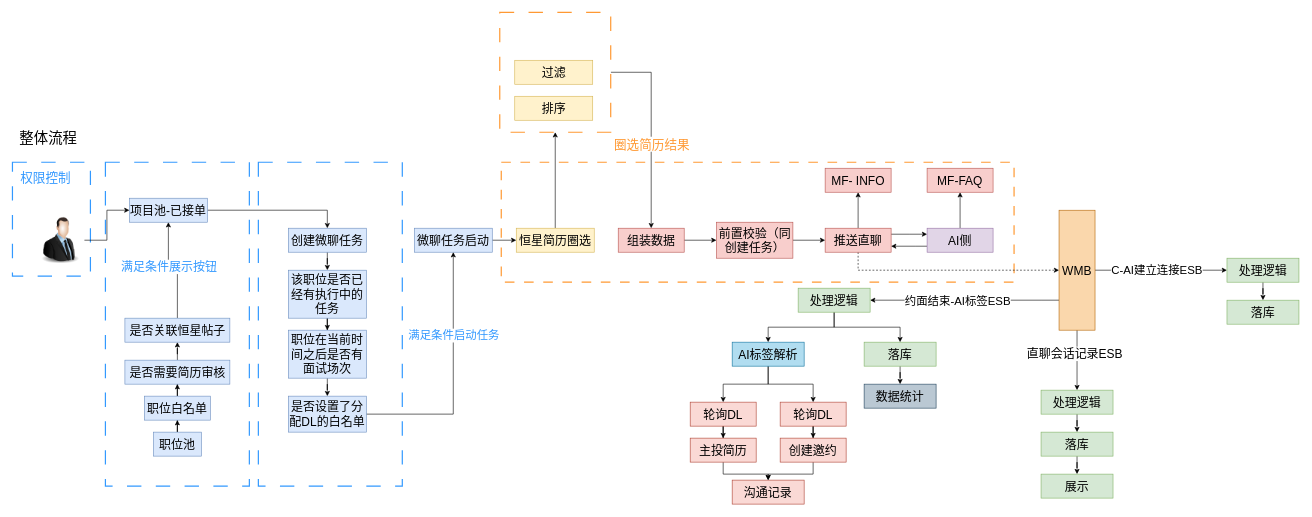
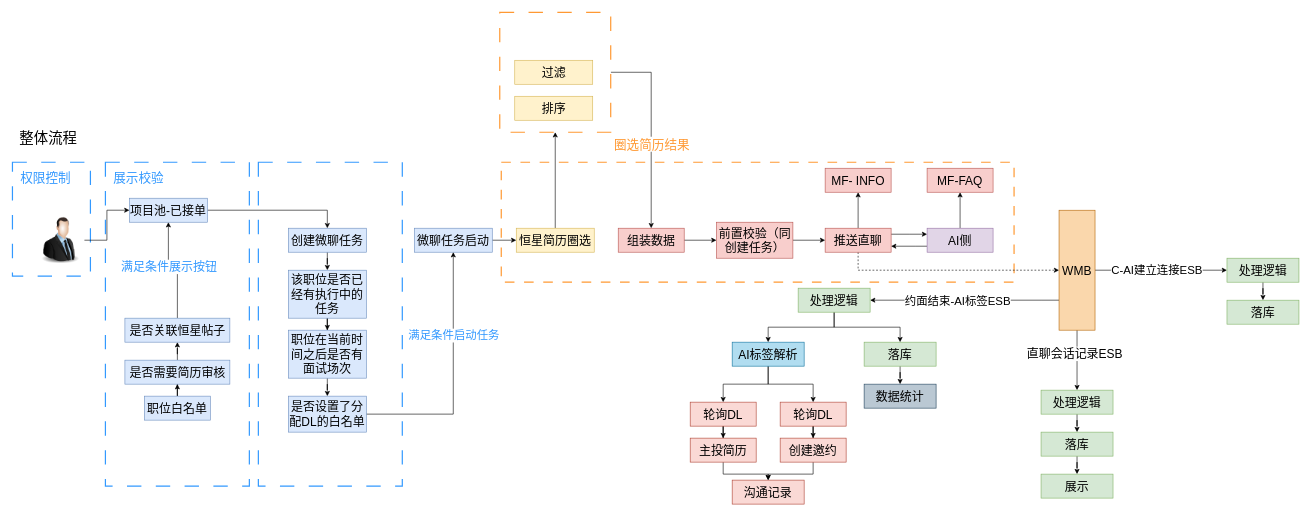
  <mxCell id="0" />
  <mxCell id="1" parent="0" />
  <mxCell id="2" value="" style="rounded=0;whiteSpace=wrap;html=1;dashed=1;dashPattern=8 8;strokeColor=#FF9933;strokeWidth=2;" parent="1" vertex="1"><mxGeometry x="835" y="270" width="855" height="200" as="geometry" /></mxCell>
  <mxCell id="3" style="edgeStyle=orthogonalEdgeStyle;rounded=0;orthogonalLoop=1;jettySize=auto;html=1;entryX=0.5;entryY=0;entryDx=0;entryDy=0;" edge="1" parent="1" source="5" target="17"><mxGeometry relative="1" as="geometry" /></mxCell>
  <mxCell id="4" value="圈选简历结果" style="edgeLabel;html=1;align=center;verticalAlign=middle;resizable=0;points=[];fontSize=21;fontColor=#FF9933;" vertex="1" connectable="0" parent="3"><mxGeometry x="0.022" y="-1" relative="1" as="geometry"><mxPoint x="1" y="20" as="offset" /></mxGeometry></mxCell>
  <mxCell id="5" value="" style="rounded=0;whiteSpace=wrap;html=1;dashed=1;strokeWidth=2;strokeColor=#FF9933;dashPattern=12 12;" vertex="1" parent="1"><mxGeometry x="832.5" y="20" width="185" height="200" as="geometry" /></mxCell>
  <mxCell id="6" value="" style="rounded=0;whiteSpace=wrap;html=1;dashed=1;strokeWidth=2;strokeColor=#3399FF;dashPattern=12 12;" vertex="1" parent="1"><mxGeometry x="430" y="270" width="240" height="540" as="geometry" /></mxCell>
  <mxCell id="7" value="" style="rounded=0;whiteSpace=wrap;html=1;dashed=1;strokeWidth=2;strokeColor=#3399FF;dashPattern=12 12;" vertex="1" parent="1"><mxGeometry x="20" y="270" width="130" height="190" as="geometry" /></mxCell>
  <mxCell id="8" value="" style="rounded=0;whiteSpace=wrap;html=1;dashed=1;strokeWidth=2;strokeColor=#3399FF;dashPattern=12 12;" vertex="1" parent="1"><mxGeometry x="175" y="270" width="240" height="540" as="geometry" /></mxCell>
  <mxCell id="9" style="edgeStyle=orthogonalEdgeStyle;rounded=0;orthogonalLoop=1;jettySize=auto;html=1;entryX=0;entryY=0.5;entryDx=0;entryDy=0;" edge="1" parent="1" source="10" target="46"><mxGeometry relative="1" as="geometry" /></mxCell>
  <mxCell id="10" value="" style="image;html=1;image=img/lib/clip_art/people/Suit_Man_128x128.png;rounded=0;" parent="1" vertex="1"><mxGeometry x="60" y="360" width="80" height="80" as="geometry" /></mxCell>
  <mxCell id="11" value="整体流程" style="text;html=1;strokeColor=none;fillColor=none;align=center;verticalAlign=middle;whiteSpace=wrap;rounded=0;fontSize=24;" parent="1" vertex="1"><mxGeometry x="20" y="210" width="120" height="40" as="geometry" /></mxCell>
  <mxCell id="12" value="" style="edgeStyle=orthogonalEdgeStyle;rounded=0;orthogonalLoop=1;jettySize=auto;html=1;" edge="1" parent="1" source="13" target="61"><mxGeometry relative="1" as="geometry" /></mxCell>
  <mxCell id="13" value="创建微聊任务" style="whiteSpace=wrap;html=1;verticalAlign=middle;labelBackgroundColor=none;fontSize=20;fillColor=#dae8fc;strokeColor=#6c8ebf;rounded=0;" parent="1" vertex="1"><mxGeometry x="480" y="380" width="130" height="40" as="geometry" /></mxCell>
  <mxCell id="14" style="edgeStyle=orthogonalEdgeStyle;rounded=0;orthogonalLoop=1;jettySize=auto;html=1;" edge="1" parent="1" source="15" target="5"><mxGeometry relative="1" as="geometry" /></mxCell>
  <mxCell id="15" value="恒星简历圈选" style="whiteSpace=wrap;html=1;verticalAlign=middle;labelBackgroundColor=none;fontSize=20;fillColor=#fff2cc;strokeColor=#d6b656;rounded=0;" parent="1" vertex="1"><mxGeometry x="860" y="380" width="130" height="40" as="geometry" /></mxCell>
  <mxCell id="16" value="" style="edgeStyle=orthogonalEdgeStyle;rounded=0;orthogonalLoop=1;jettySize=auto;html=1;" edge="1" parent="1" source="17" target="83"><mxGeometry relative="1" as="geometry" /></mxCell>
  <mxCell id="17" value="组装数据" style="whiteSpace=wrap;html=1;verticalAlign=middle;labelBackgroundColor=none;fontSize=20;fillColor=#f8cecc;strokeColor=#b85450;rounded=0;" parent="1" vertex="1"><mxGeometry x="1030" y="380" width="110" height="40" as="geometry" /></mxCell>
  <mxCell id="18" value="" style="edgeStyle=orthogonalEdgeStyle;rounded=0;orthogonalLoop=1;jettySize=auto;html=1;" parent="1" source="21" target="34" edge="1"><mxGeometry relative="1" as="geometry"><Array as="points"><mxPoint x="1515" y="390" /><mxPoint x="1515" y="390" /></Array></mxGeometry></mxCell>
  <mxCell id="19" style="edgeStyle=orthogonalEdgeStyle;rounded=0;orthogonalLoop=1;jettySize=auto;html=1;entryX=0;entryY=0.5;entryDx=0;entryDy=0;dashed=1;" parent="1" source="21" target="28" edge="1"><mxGeometry relative="1" as="geometry"><Array as="points"><mxPoint x="1430" y="450" /></Array></mxGeometry></mxCell>
  <mxCell id="20" style="edgeStyle=orthogonalEdgeStyle;rounded=0;orthogonalLoop=1;jettySize=auto;html=1;entryX=0.5;entryY=1;entryDx=0;entryDy=0;" edge="1" parent="1" source="21" target="69"><mxGeometry relative="1" as="geometry" /></mxCell>
  <mxCell id="21" value="推送直聊" style="whiteSpace=wrap;html=1;verticalAlign=middle;labelBackgroundColor=none;fontSize=20;fillColor=#f8cecc;strokeColor=#b85450;rounded=0;" parent="1" vertex="1"><mxGeometry x="1375" y="380" width="110" height="40" as="geometry" /></mxCell>
  <mxCell id="22" style="edgeStyle=orthogonalEdgeStyle;orthogonalLoop=1;jettySize=auto;html=1;entryX=1;entryY=0.5;entryDx=0;entryDy=0;" parent="1" source="28" target="31" edge="1"><mxGeometry relative="1" as="geometry"><Array as="points"><mxPoint x="1745" y="500" /><mxPoint x="1745" y="500" /></Array></mxGeometry></mxCell>
  <mxCell id="23" value="约面结束-AI标签ESB" style="edgeLabel;html=1;align=center;verticalAlign=middle;resizable=0;points=[];fontSize=19;" vertex="1" connectable="0" parent="22"><mxGeometry x="0.071" y="1" relative="1" as="geometry"><mxPoint x="-1" as="offset" /></mxGeometry></mxCell>
  <mxCell id="24" style="edgeStyle=orthogonalEdgeStyle;rounded=0;orthogonalLoop=1;jettySize=auto;html=1;entryX=0.5;entryY=0;entryDx=0;entryDy=0;" edge="1" parent="1" source="28" target="71"><mxGeometry relative="1" as="geometry" /></mxCell>
  <mxCell id="25" value="直聊会话记录ESB" style="edgeLabel;html=1;align=center;verticalAlign=middle;resizable=0;points=[];fontSize=20;" vertex="1" connectable="0" parent="24"><mxGeometry x="-0.238" y="-5" relative="1" as="geometry"><mxPoint as="offset" /></mxGeometry></mxCell>
  <mxCell id="26" style="edgeStyle=orthogonalEdgeStyle;rounded=0;orthogonalLoop=1;jettySize=auto;html=1;entryX=0;entryY=0.5;entryDx=0;entryDy=0;" edge="1" parent="1" source="28" target="76"><mxGeometry relative="1" as="geometry" /></mxCell>
  <mxCell id="27" value="C-AI建立连接ESB" style="edgeLabel;html=1;align=center;verticalAlign=middle;resizable=0;points=[];fontSize=19;" vertex="1" connectable="0" parent="26"><mxGeometry x="-0.176" y="1" relative="1" as="geometry"><mxPoint x="11" y="1" as="offset" /></mxGeometry></mxCell>
  <mxCell id="28" value="WMB" style="whiteSpace=wrap;html=1;verticalAlign=middle;labelBackgroundColor=none;fontSize=20;fillColor=#fad7ac;strokeColor=#b46504;rounded=0;" parent="1" vertex="1"><mxGeometry x="1765" y="350" width="60" height="200" as="geometry" /></mxCell>
  <mxCell id="29" style="edgeStyle=orthogonalEdgeStyle;rounded=0;orthogonalLoop=1;jettySize=auto;html=1;" edge="1" parent="1" source="31" target="38"><mxGeometry relative="1" as="geometry" /></mxCell>
  <mxCell id="30" value="" style="edgeStyle=orthogonalEdgeStyle;rounded=0;orthogonalLoop=1;jettySize=auto;html=1;" edge="1" parent="1" source="31" target="85"><mxGeometry relative="1" as="geometry" /></mxCell>
  <mxCell id="31" value="处理逻辑" style="whiteSpace=wrap;html=1;verticalAlign=middle;labelBackgroundColor=none;fontSize=20;fillColor=#d5e8d4;strokeColor=#82b366;rounded=0;" parent="1" vertex="1"><mxGeometry x="1330" y="480" width="120" height="40" as="geometry" /></mxCell>
  <mxCell id="32" style="edgeStyle=orthogonalEdgeStyle;rounded=0;orthogonalLoop=1;jettySize=auto;html=1;entryX=1;entryY=0.75;entryDx=0;entryDy=0;" parent="1" source="34" target="21" edge="1"><mxGeometry relative="1" as="geometry"><Array as="points"><mxPoint x="1525" y="410" /><mxPoint x="1525" y="410" /></Array></mxGeometry></mxCell>
  <mxCell id="33" style="edgeStyle=orthogonalEdgeStyle;rounded=0;orthogonalLoop=1;jettySize=auto;html=1;entryX=0.5;entryY=1;entryDx=0;entryDy=0;" edge="1" parent="1" source="34" target="35"><mxGeometry relative="1" as="geometry" /></mxCell>
  <mxCell id="34" value="AI侧" style="whiteSpace=wrap;html=1;verticalAlign=middle;labelBackgroundColor=none;fontSize=20;fillColor=#e1d5e7;strokeColor=#9673a6;rounded=0;" parent="1" vertex="1"><mxGeometry x="1545" y="380" width="110" height="40" as="geometry" /></mxCell>
  <mxCell id="35" value="MF-FAQ" style="whiteSpace=wrap;html=1;verticalAlign=middle;labelBackgroundColor=none;fontSize=20;fillColor=#f8cecc;strokeColor=#b85450;rounded=0;" parent="1" vertex="1"><mxGeometry x="1545" y="280" width="110" height="40" as="geometry" /></mxCell>
  <mxCell id="36" style="edgeStyle=orthogonalEdgeStyle;rounded=0;orthogonalLoop=1;jettySize=auto;html=1;entryX=0.5;entryY=0;entryDx=0;entryDy=0;" parent="1" source="38" target="43" edge="1"><mxGeometry relative="1" as="geometry" /></mxCell>
  <mxCell id="37" style="edgeStyle=orthogonalEdgeStyle;rounded=0;orthogonalLoop=1;jettySize=auto;html=1;entryX=0.5;entryY=0;entryDx=0;entryDy=0;" parent="1" source="38" target="41" edge="1"><mxGeometry relative="1" as="geometry" /></mxCell>
  <mxCell id="38" value="AI标签解析" style="whiteSpace=wrap;html=1;verticalAlign=middle;labelBackgroundColor=none;fontSize=20;fillColor=#b1ddf0;strokeColor=#10739e;rounded=0;" parent="1" vertex="1"><mxGeometry x="1220" y="570" width="120" height="40" as="geometry" /></mxCell>
  <mxCell id="39" value="数据统计" style="whiteSpace=wrap;html=1;verticalAlign=middle;labelBackgroundColor=none;fontSize=20;fillColor=#bac8d3;strokeColor=#23445d;rounded=0;" parent="1" vertex="1"><mxGeometry x="1440" y="640" width="120" height="40" as="geometry" /></mxCell>
  <mxCell id="40" style="edgeStyle=orthogonalEdgeStyle;rounded=0;orthogonalLoop=1;jettySize=auto;html=1;entryX=0.5;entryY=0;entryDx=0;entryDy=0;" edge="1" parent="1" source="41" target="81"><mxGeometry relative="1" as="geometry" /></mxCell>
  <mxCell id="41" value="轮询DL" style="whiteSpace=wrap;html=1;verticalAlign=middle;labelBackgroundColor=none;fontSize=20;fillColor=#fad9d5;strokeColor=#ae4132;rounded=0;" parent="1" vertex="1"><mxGeometry x="1300" y="670" width="110" height="40" as="geometry" /></mxCell>
  <mxCell id="42" style="edgeStyle=orthogonalEdgeStyle;rounded=0;orthogonalLoop=1;jettySize=auto;html=1;" edge="1" parent="1" source="43" target="79"><mxGeometry relative="1" as="geometry" /></mxCell>
  <mxCell id="43" value="轮询DL" style="whiteSpace=wrap;html=1;verticalAlign=middle;labelBackgroundColor=none;fontSize=20;fillColor=#fad9d5;strokeColor=#ae4132;rounded=0;" parent="1" vertex="1"><mxGeometry x="1150" y="670" width="110" height="40" as="geometry" /></mxCell>
  <mxCell id="44" value="沟通记录" style="whiteSpace=wrap;html=1;verticalAlign=middle;labelBackgroundColor=none;fontSize=20;fillColor=#fad9d5;strokeColor=#ae4132;rounded=0;" parent="1" vertex="1"><mxGeometry x="1220" y="800" width="120" height="40" as="geometry" /></mxCell>
  <mxCell id="45" style="edgeStyle=orthogonalEdgeStyle;rounded=0;orthogonalLoop=1;jettySize=auto;html=1;" edge="1" parent="1" source="46" target="13"><mxGeometry relative="1" as="geometry" /></mxCell>
  <mxCell id="46" value="项目池-已接单" style="whiteSpace=wrap;html=1;verticalAlign=middle;labelBackgroundColor=none;fontSize=20;fillColor=#dae8fc;strokeColor=#6c8ebf;rounded=0;" vertex="1" parent="1"><mxGeometry x="215" y="330" width="130" height="40" as="geometry" /></mxCell>
- <mxCell id="47" value="" style="edgeStyle=orthogonalEdgeStyle;rounded=0;orthogonalLoop=1;jettySize=auto;html=1;" edge="1" parent="1" source="48" target="50"><mxGeometry relative="1" as="geometry" /></mxCell>
- <mxCell id="48" value="职位池" style="whiteSpace=wrap;html=1;verticalAlign=middle;labelBackgroundColor=none;fontSize=20;fillColor=#dae8fc;strokeColor=#6c8ebf;rounded=0;" vertex="1" parent="1"><mxGeometry x="255" y="720" width="80" height="40" as="geometry" /></mxCell>
  <mxCell id="49" value="" style="edgeStyle=orthogonalEdgeStyle;rounded=0;orthogonalLoop=1;jettySize=auto;html=1;" edge="1" parent="1" source="50" target="52"><mxGeometry relative="1" as="geometry" /></mxCell>
  <mxCell id="50" value="职位白名单" style="whiteSpace=wrap;html=1;verticalAlign=middle;labelBackgroundColor=none;fontSize=20;fillColor=#dae8fc;strokeColor=#6c8ebf;rounded=0;" vertex="1" parent="1"><mxGeometry x="240" y="660" width="110" height="40" as="geometry" /></mxCell>
  <mxCell id="51" value="" style="edgeStyle=orthogonalEdgeStyle;rounded=0;orthogonalLoop=1;jettySize=auto;html=1;" edge="1" parent="1" source="52" target="59"><mxGeometry relative="1" as="geometry" /></mxCell>
  <mxCell id="52" value="是否需要简历审核" style="whiteSpace=wrap;html=1;verticalAlign=middle;labelBackgroundColor=none;fontSize=20;fillColor=#dae8fc;strokeColor=#6c8ebf;rounded=0;" vertex="1" parent="1"><mxGeometry x="207.5" y="600" width="175" height="40" as="geometry" /></mxCell>
+ <mxCell id="53" value="展示校验" style="text;html=1;strokeColor=none;fillColor=none;align=center;verticalAlign=middle;rounded=0;fontSize=21;fontColor=#3399FF;" vertex="1" parent="1"><mxGeometry x="175" y="270" width="110" height="50" as="geometry" /></mxCell>
  <mxCell id="54" value="权限控制" style="text;html=1;strokeColor=none;fillColor=none;align=center;verticalAlign=middle;rounded=0;fontSize=21;fontColor=#3399FF;" vertex="1" parent="1"><mxGeometry x="20" y="270" width="110" height="50" as="geometry" /></mxCell>
  <mxCell id="55" style="edgeStyle=orthogonalEdgeStyle;rounded=0;orthogonalLoop=1;jettySize=auto;html=1;entryX=0;entryY=0.5;entryDx=0;entryDy=0;" edge="1" parent="1" source="56" target="15"><mxGeometry relative="1" as="geometry" /></mxCell>
  <mxCell id="56" value="微聊任务启动" style="whiteSpace=wrap;html=1;verticalAlign=middle;labelBackgroundColor=none;fontSize=20;fillColor=#dae8fc;strokeColor=#6c8ebf;rounded=0;" vertex="1" parent="1"><mxGeometry x="690" y="380" width="130" height="40" as="geometry" /></mxCell>
  <mxCell id="57" style="edgeStyle=orthogonalEdgeStyle;rounded=0;orthogonalLoop=1;jettySize=auto;html=1;" edge="1" parent="1" source="59" target="46"><mxGeometry relative="1" as="geometry" /></mxCell>
  <mxCell id="58" value="满足条件展示按钮" style="edgeLabel;html=1;align=center;verticalAlign=middle;resizable=0;points=[];fontSize=20;fontColor=#3399FF;" vertex="1" connectable="0" parent="57"><mxGeometry x="0.164" relative="1" as="geometry"><mxPoint as="offset" /></mxGeometry></mxCell>
  <mxCell id="59" value="是否关联恒星帖子" style="whiteSpace=wrap;html=1;verticalAlign=middle;labelBackgroundColor=none;fontSize=20;fillColor=#dae8fc;strokeColor=#6c8ebf;rounded=0;" vertex="1" parent="1"><mxGeometry x="207.5" y="530" width="175" height="40" as="geometry" /></mxCell>
  <mxCell id="60" value="" style="edgeStyle=orthogonalEdgeStyle;rounded=0;orthogonalLoop=1;jettySize=auto;html=1;" edge="1" parent="1" source="61" target="63"><mxGeometry relative="1" as="geometry" /></mxCell>
  <mxCell id="61" value="该职位是否已经有执行中的任务" style="whiteSpace=wrap;html=1;verticalAlign=middle;labelBackgroundColor=none;fontSize=20;fillColor=#dae8fc;strokeColor=#6c8ebf;rounded=0;" vertex="1" parent="1"><mxGeometry x="480" y="450" width="130" height="80" as="geometry" /></mxCell>
  <mxCell id="62" value="" style="edgeStyle=orthogonalEdgeStyle;rounded=0;orthogonalLoop=1;jettySize=auto;html=1;" edge="1" parent="1" source="63" target="66"><mxGeometry relative="1" as="geometry" /></mxCell>
  <mxCell id="63" value="职位在当前时间之后是否有面试场次" style="whiteSpace=wrap;html=1;verticalAlign=middle;labelBackgroundColor=none;fontSize=20;fillColor=#dae8fc;strokeColor=#6c8ebf;rounded=0;" vertex="1" parent="1"><mxGeometry x="480" y="550" width="130" height="80" as="geometry" /></mxCell>
  <mxCell id="64" style="edgeStyle=orthogonalEdgeStyle;rounded=0;orthogonalLoop=1;jettySize=auto;html=1;entryX=0.5;entryY=1;entryDx=0;entryDy=0;" edge="1" parent="1" source="66" target="56"><mxGeometry relative="1" as="geometry" /></mxCell>
  <mxCell id="65" value="满足条件启动任务" style="edgeLabel;html=1;align=center;verticalAlign=middle;resizable=0;points=[];fontSize=19;fontColor=#3399FF;" vertex="1" connectable="0" parent="64"><mxGeometry x="0.335" relative="1" as="geometry"><mxPoint as="offset" /></mxGeometry></mxCell>
  <mxCell id="66" value="是否设置了分配DL的白名单" style="whiteSpace=wrap;html=1;verticalAlign=middle;labelBackgroundColor=none;fontSize=20;fillColor=#dae8fc;strokeColor=#6c8ebf;rounded=0;" vertex="1" parent="1"><mxGeometry x="480" y="660" width="130" height="60" as="geometry" /></mxCell>
  <mxCell id="67" value="过滤" style="whiteSpace=wrap;html=1;verticalAlign=middle;labelBackgroundColor=none;fontSize=20;fillColor=#fff2cc;strokeColor=#d6b656;rounded=0;" vertex="1" parent="1"><mxGeometry x="857.5" y="100" width="130" height="40" as="geometry" /></mxCell>
  <mxCell id="68" value="排序" style="whiteSpace=wrap;html=1;verticalAlign=middle;labelBackgroundColor=none;fontSize=20;fillColor=#fff2cc;strokeColor=#d6b656;rounded=0;" vertex="1" parent="1"><mxGeometry x="857.5" y="160" width="130" height="40" as="geometry" /></mxCell>
  <mxCell id="69" value="MF- INFO" style="whiteSpace=wrap;html=1;verticalAlign=middle;labelBackgroundColor=none;fontSize=20;fillColor=#f8cecc;strokeColor=#b85450;rounded=0;" vertex="1" parent="1"><mxGeometry x="1375" y="280" width="110" height="40" as="geometry" /></mxCell>
  <mxCell id="70" value="" style="edgeStyle=orthogonalEdgeStyle;rounded=0;orthogonalLoop=1;jettySize=auto;html=1;" edge="1" parent="1" source="71" target="73"><mxGeometry relative="1" as="geometry" /></mxCell>
  <mxCell id="71" value="处理逻辑" style="whiteSpace=wrap;html=1;verticalAlign=middle;labelBackgroundColor=none;fontSize=20;fillColor=#d5e8d4;strokeColor=#82b366;rounded=0;" vertex="1" parent="1"><mxGeometry x="1735" y="650" width="120" height="40" as="geometry" /></mxCell>
  <mxCell id="72" value="" style="edgeStyle=orthogonalEdgeStyle;rounded=0;orthogonalLoop=1;jettySize=auto;html=1;" edge="1" parent="1" source="73" target="74"><mxGeometry relative="1" as="geometry" /></mxCell>
  <mxCell id="73" value="落库" style="whiteSpace=wrap;html=1;verticalAlign=middle;labelBackgroundColor=none;fontSize=20;fillColor=#d5e8d4;strokeColor=#82b366;rounded=0;" vertex="1" parent="1"><mxGeometry x="1735" y="720" width="120" height="40" as="geometry" /></mxCell>
  <mxCell id="74" value="展示" style="whiteSpace=wrap;html=1;verticalAlign=middle;labelBackgroundColor=none;fontSize=20;fillColor=#d5e8d4;strokeColor=#82b366;rounded=0;" vertex="1" parent="1"><mxGeometry x="1735" y="790" width="120" height="40" as="geometry" /></mxCell>
  <mxCell id="75" value="" style="edgeStyle=orthogonalEdgeStyle;rounded=0;orthogonalLoop=1;jettySize=auto;html=1;" edge="1" parent="1" source="76" target="77"><mxGeometry relative="1" as="geometry" /></mxCell>
  <mxCell id="76" value="处理逻辑" style="whiteSpace=wrap;html=1;verticalAlign=middle;labelBackgroundColor=none;fontSize=20;fillColor=#d5e8d4;strokeColor=#82b366;rounded=0;" vertex="1" parent="1"><mxGeometry x="2045" y="430" width="120" height="40" as="geometry" /></mxCell>
  <mxCell id="77" value="落库" style="whiteSpace=wrap;html=1;verticalAlign=middle;labelBackgroundColor=none;fontSize=20;fillColor=#d5e8d4;strokeColor=#82b366;rounded=0;" vertex="1" parent="1"><mxGeometry x="2045" y="500" width="120" height="40" as="geometry" /></mxCell>
  <mxCell id="78" style="edgeStyle=orthogonalEdgeStyle;rounded=0;orthogonalLoop=1;jettySize=auto;html=1;entryX=0.5;entryY=0;entryDx=0;entryDy=0;" edge="1" parent="1" source="79" target="44"><mxGeometry relative="1" as="geometry" /></mxCell>
  <mxCell id="79" value="主投简历" style="whiteSpace=wrap;html=1;verticalAlign=middle;labelBackgroundColor=none;fontSize=20;fillColor=#fad9d5;strokeColor=#ae4132;rounded=0;" vertex="1" parent="1"><mxGeometry x="1150" y="730" width="110" height="40" as="geometry" /></mxCell>
  <mxCell id="80" style="edgeStyle=orthogonalEdgeStyle;rounded=0;orthogonalLoop=1;jettySize=auto;html=1;entryX=0.5;entryY=0;entryDx=0;entryDy=0;" edge="1" parent="1" source="81" target="44"><mxGeometry relative="1" as="geometry" /></mxCell>
  <mxCell id="81" value="创建邀约" style="whiteSpace=wrap;html=1;verticalAlign=middle;labelBackgroundColor=none;fontSize=20;fillColor=#fad9d5;strokeColor=#ae4132;rounded=0;" vertex="1" parent="1"><mxGeometry x="1300" y="730" width="110" height="40" as="geometry" /></mxCell>
  <mxCell id="82" style="edgeStyle=orthogonalEdgeStyle;rounded=0;orthogonalLoop=1;jettySize=auto;html=1;entryX=0;entryY=0.5;entryDx=0;entryDy=0;" edge="1" parent="1" source="83" target="21"><mxGeometry relative="1" as="geometry" /></mxCell>
  <mxCell id="83" value="前置校验（同创建任务）" style="whiteSpace=wrap;html=1;verticalAlign=middle;labelBackgroundColor=none;fontSize=20;fillColor=#f8cecc;strokeColor=#b85450;rounded=0;" vertex="1" parent="1"><mxGeometry x="1193.75" y="370" width="127.5" height="60" as="geometry" /></mxCell>
  <mxCell id="84" style="edgeStyle=orthogonalEdgeStyle;rounded=0;orthogonalLoop=1;jettySize=auto;html=1;" edge="1" parent="1" source="85" target="39"><mxGeometry relative="1" as="geometry" /></mxCell>
  <mxCell id="85" value="落库" style="whiteSpace=wrap;html=1;verticalAlign=middle;labelBackgroundColor=none;fontSize=20;fillColor=#d5e8d4;strokeColor=#82b366;rounded=0;" vertex="1" parent="1"><mxGeometry x="1440" y="570" width="120" height="40" as="geometry" /></mxCell>
